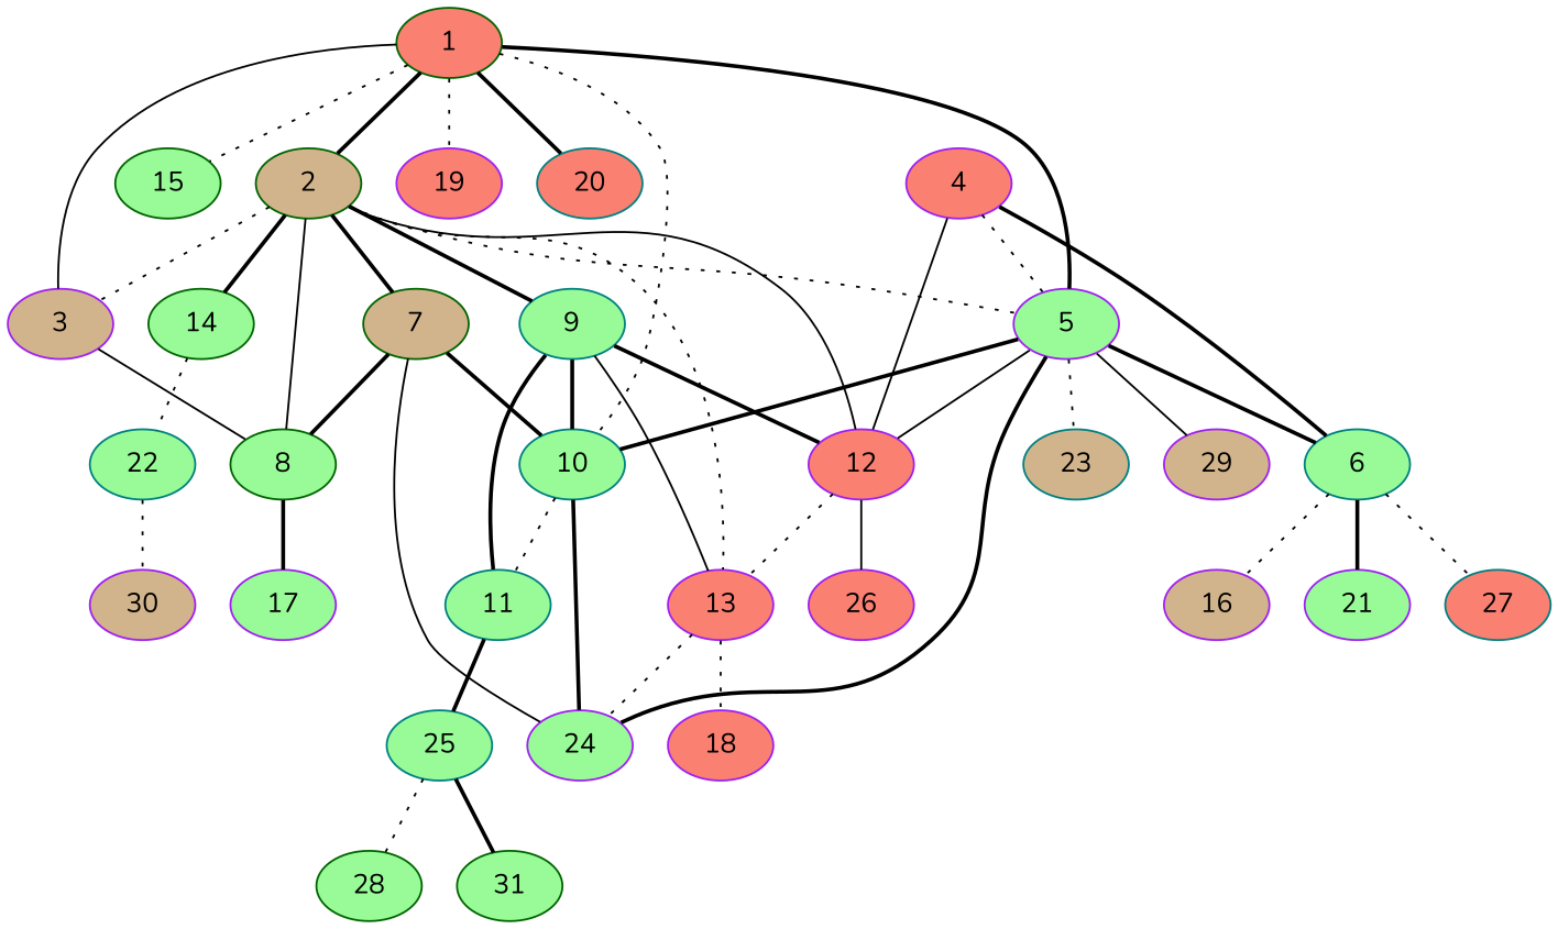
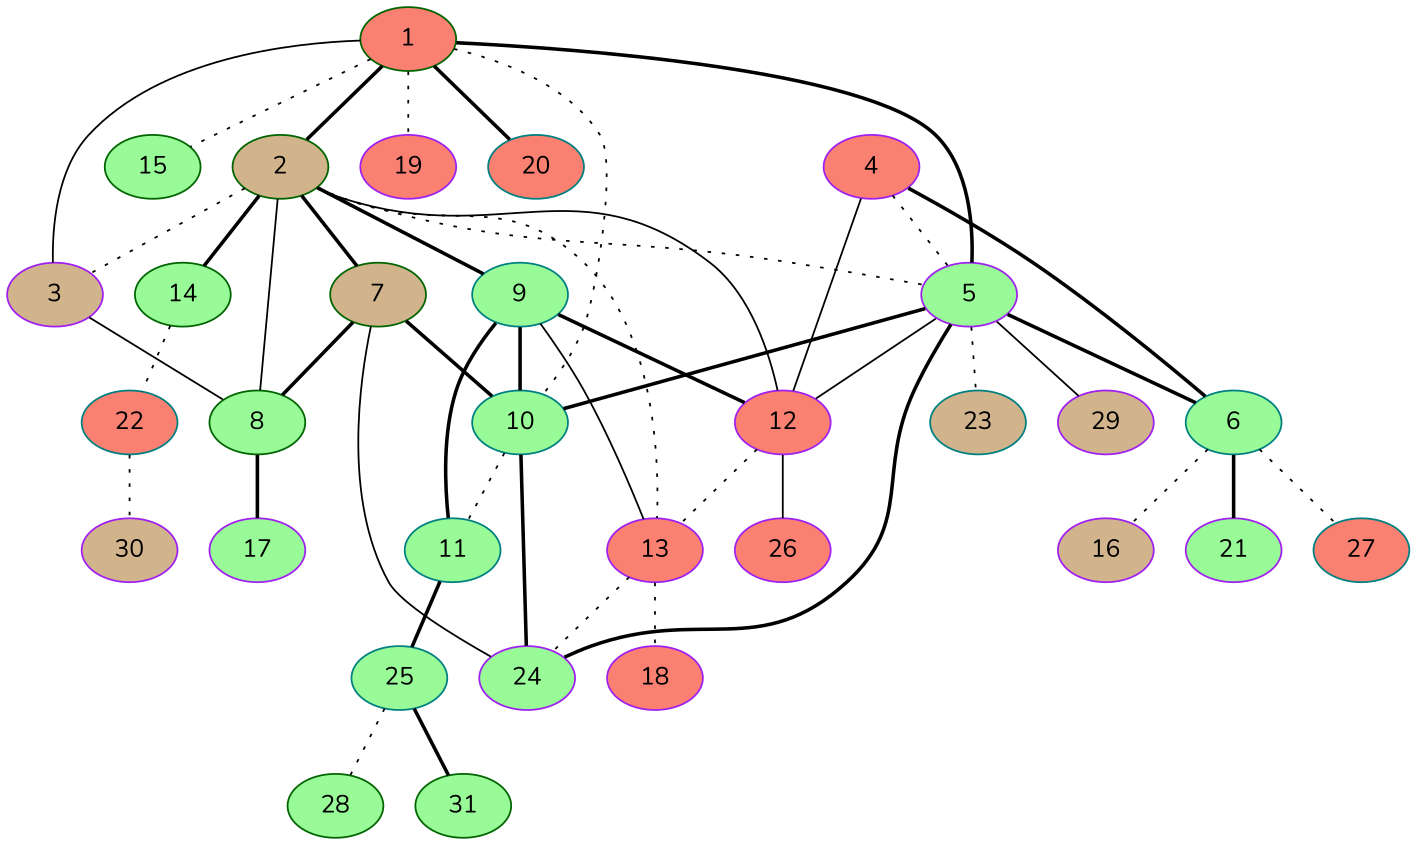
  graph {
    fontname=Nunito
    node [color=purple fillcolor=palegreen fontname=Nunito style=filled]
    edge [fontname=Nunito style=bold weight=1.0]
    1 [color=darkgreen fillcolor=salmon]
    2 [color=darkgreen fillcolor=tan]
    3 [fillcolor=tan]
    5
    10 [color=teal]
    15 [color=darkgreen]
    19 [fillcolor=salmon]
    20 [color=teal fillcolor=salmon]
    7 [color=darkgreen fillcolor=tan]
    8 [color=darkgreen]
    9 [color=teal]
    12 [fillcolor=salmon]
    13 [fillcolor=salmon]
    14 [color=darkgreen]
    6 [color=teal]
    23 [color=teal fillcolor=tan]
    24
    29 [fillcolor=tan]
    11 [color=teal]
    17
    26 [fillcolor=salmon]
    18 [fillcolor=salmon]
-   22 [color=teal]
+   22 [color=teal fillcolor=salmon]
    4 [fillcolor=salmon]
    16 [fillcolor=tan]
    21
    27 [color=teal fillcolor=salmon]
    25 [color=teal]
    28 [color=darkgreen]
    31 [color=darkgreen]
    30 [fillcolor=tan]
    1 -- 2
    1 -- 3 [style=solid]
    1 -- 5
    1 -- 10 [style=dotted]
    1 -- 15 [style=dotted]
    1 -- 19 [style=dotted]
    1 -- 20
    2 -- 3 [style=dotted]
    2 -- 5 [style=dotted]
    2 -- 7
    2 -- 8 [style=solid]
    2 -- 9
    2 -- 12 [style=solid]
    2 -- 13 [style=dotted weight=2.0]
    2 -- 14
    3 -- 8 [style=solid weight=3.0]
    5 -- 10
    5 -- 12 [style=solid]
    5 -- 6
    5 -- 23 [style=dotted]
    5 -- 24
    5 -- 29 [style=solid weight=3.0]
    10 -- 24
    10 -- 11 [style=dotted]
    7 -- 10
    7 -- 8
    7 -- 24 [style=solid weight=2.0]
    8 -- 17
    9 -- 10
    9 -- 12
    9 -- 13 [style=solid]
    9 -- 11
    12 -- 13 [style=dotted]
    12 -- 26 [style=solid weight=2.0]
    13 -- 24 [style=dotted]
    13 -- 18 [style=dotted weight=3.0]
    14 -- 22 [style=dotted weight=2.0]
    6 -- 16 [style=dotted]
    6 -- 21
    6 -- 27 [style=dotted]
    11 -- 25
    22 -- 30 [style=dotted]
    4 -- 5 [style=dotted]
    4 -- 12 [style=solid]
    4 -- 6
    25 -- 28 [style=dotted]
    25 -- 31
  }
